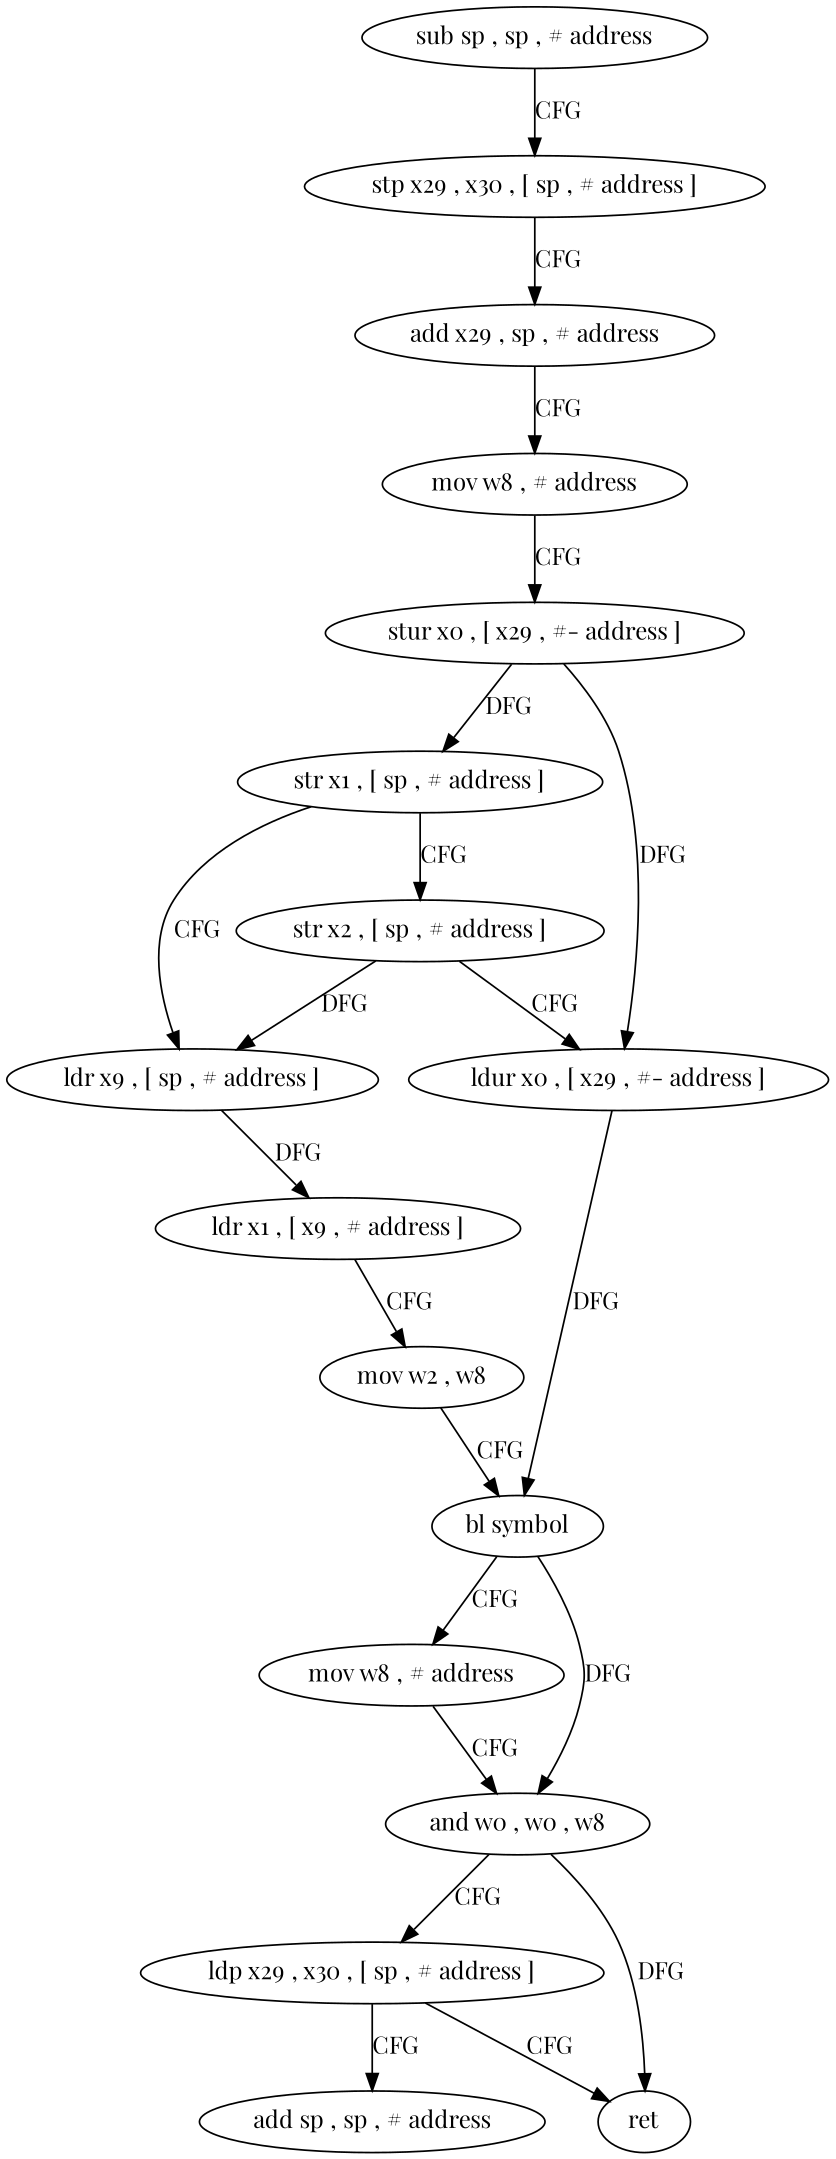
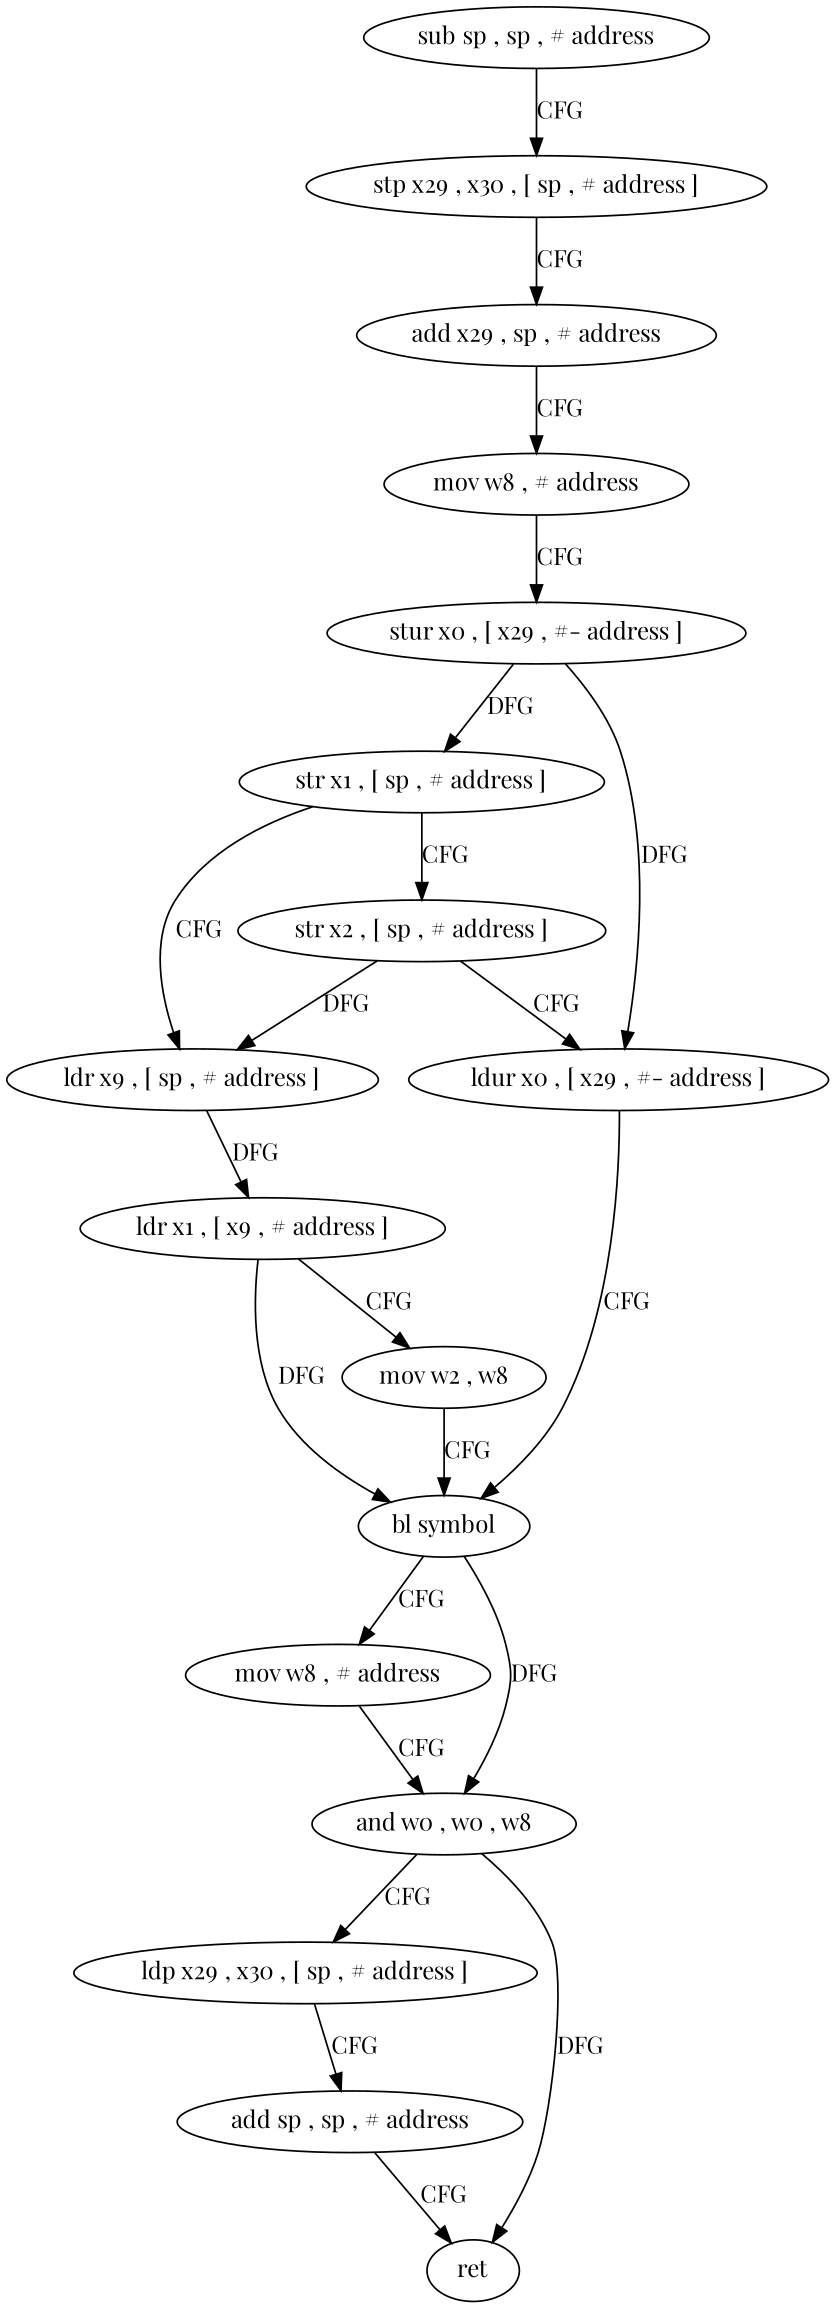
  digraph {
    fontname="Playfair Display"
    node [fontname="Playfair Display"]
    edge [fontname="Playfair Display"]
    n1 [label="sub sp , sp , # address"]
    n2 [label="stp x29 , x30 , [ sp , # address ]"]
    n3 [label="add x29 , sp , # address"]
    n4 [label="mov w8 , # address"]
    n5 [label="stur x0 , [ x29 , #- address ]"]
    n6 [label="str x1 , [ sp , # address ]"]
    n7 [label="ldur x0 , [ x29 , #- address ]"]
    n8 [label="str x2 , [ sp , # address ]"]
    n9 [label="ldr x9 , [ sp , # address ]"]
    n10 [label="bl symbol"]
    n11 [label="ldr x1 , [ x9 , # address ]"]
    n12 [label="mov w8 , # address"]
    n13 [label="and w0 , w0 , w8"]
    n14 [label="mov w2 , w8"]
    n15 [label="ldp x29 , x30 , [ sp , # address ]"]
    n16 [label=ret]
    n17 [label="add sp , sp , # address"]
    n1 -> n2 [label=CFG]
    n2 -> n3 [label=CFG]
    n3 -> n4 [label=CFG]
    n4 -> n5 [label=CFG]
    n5 -> n6 [label=DFG]
    n5 -> n7 [label=DFG]
    n6 -> n8 [label=CFG]
    n6 -> n9 [label=CFG]
-   n7 -> n10 [label=DFG]
+   n7 -> n10 [label=CFG]
    n8 -> n7 [label=CFG]
    n8 -> n9 [label=DFG]
    n9 -> n11 [label=DFG]
    n10 -> n12 [label=CFG]
    n10 -> n13 [label=DFG]
+   n11 -> n10 [label=DFG]
    n11 -> n14 [label=CFG]
    n12 -> n13 [label=CFG]
    n13 -> n15 [label=CFG]
    n13 -> n16 [label=DFG]
    n14 -> n10 [label=CFG]
    n15 -> n17 [label=CFG]
-   n15 -> n16 [label=CFG]
+   n17 -> n16 [label=CFG]
  }
